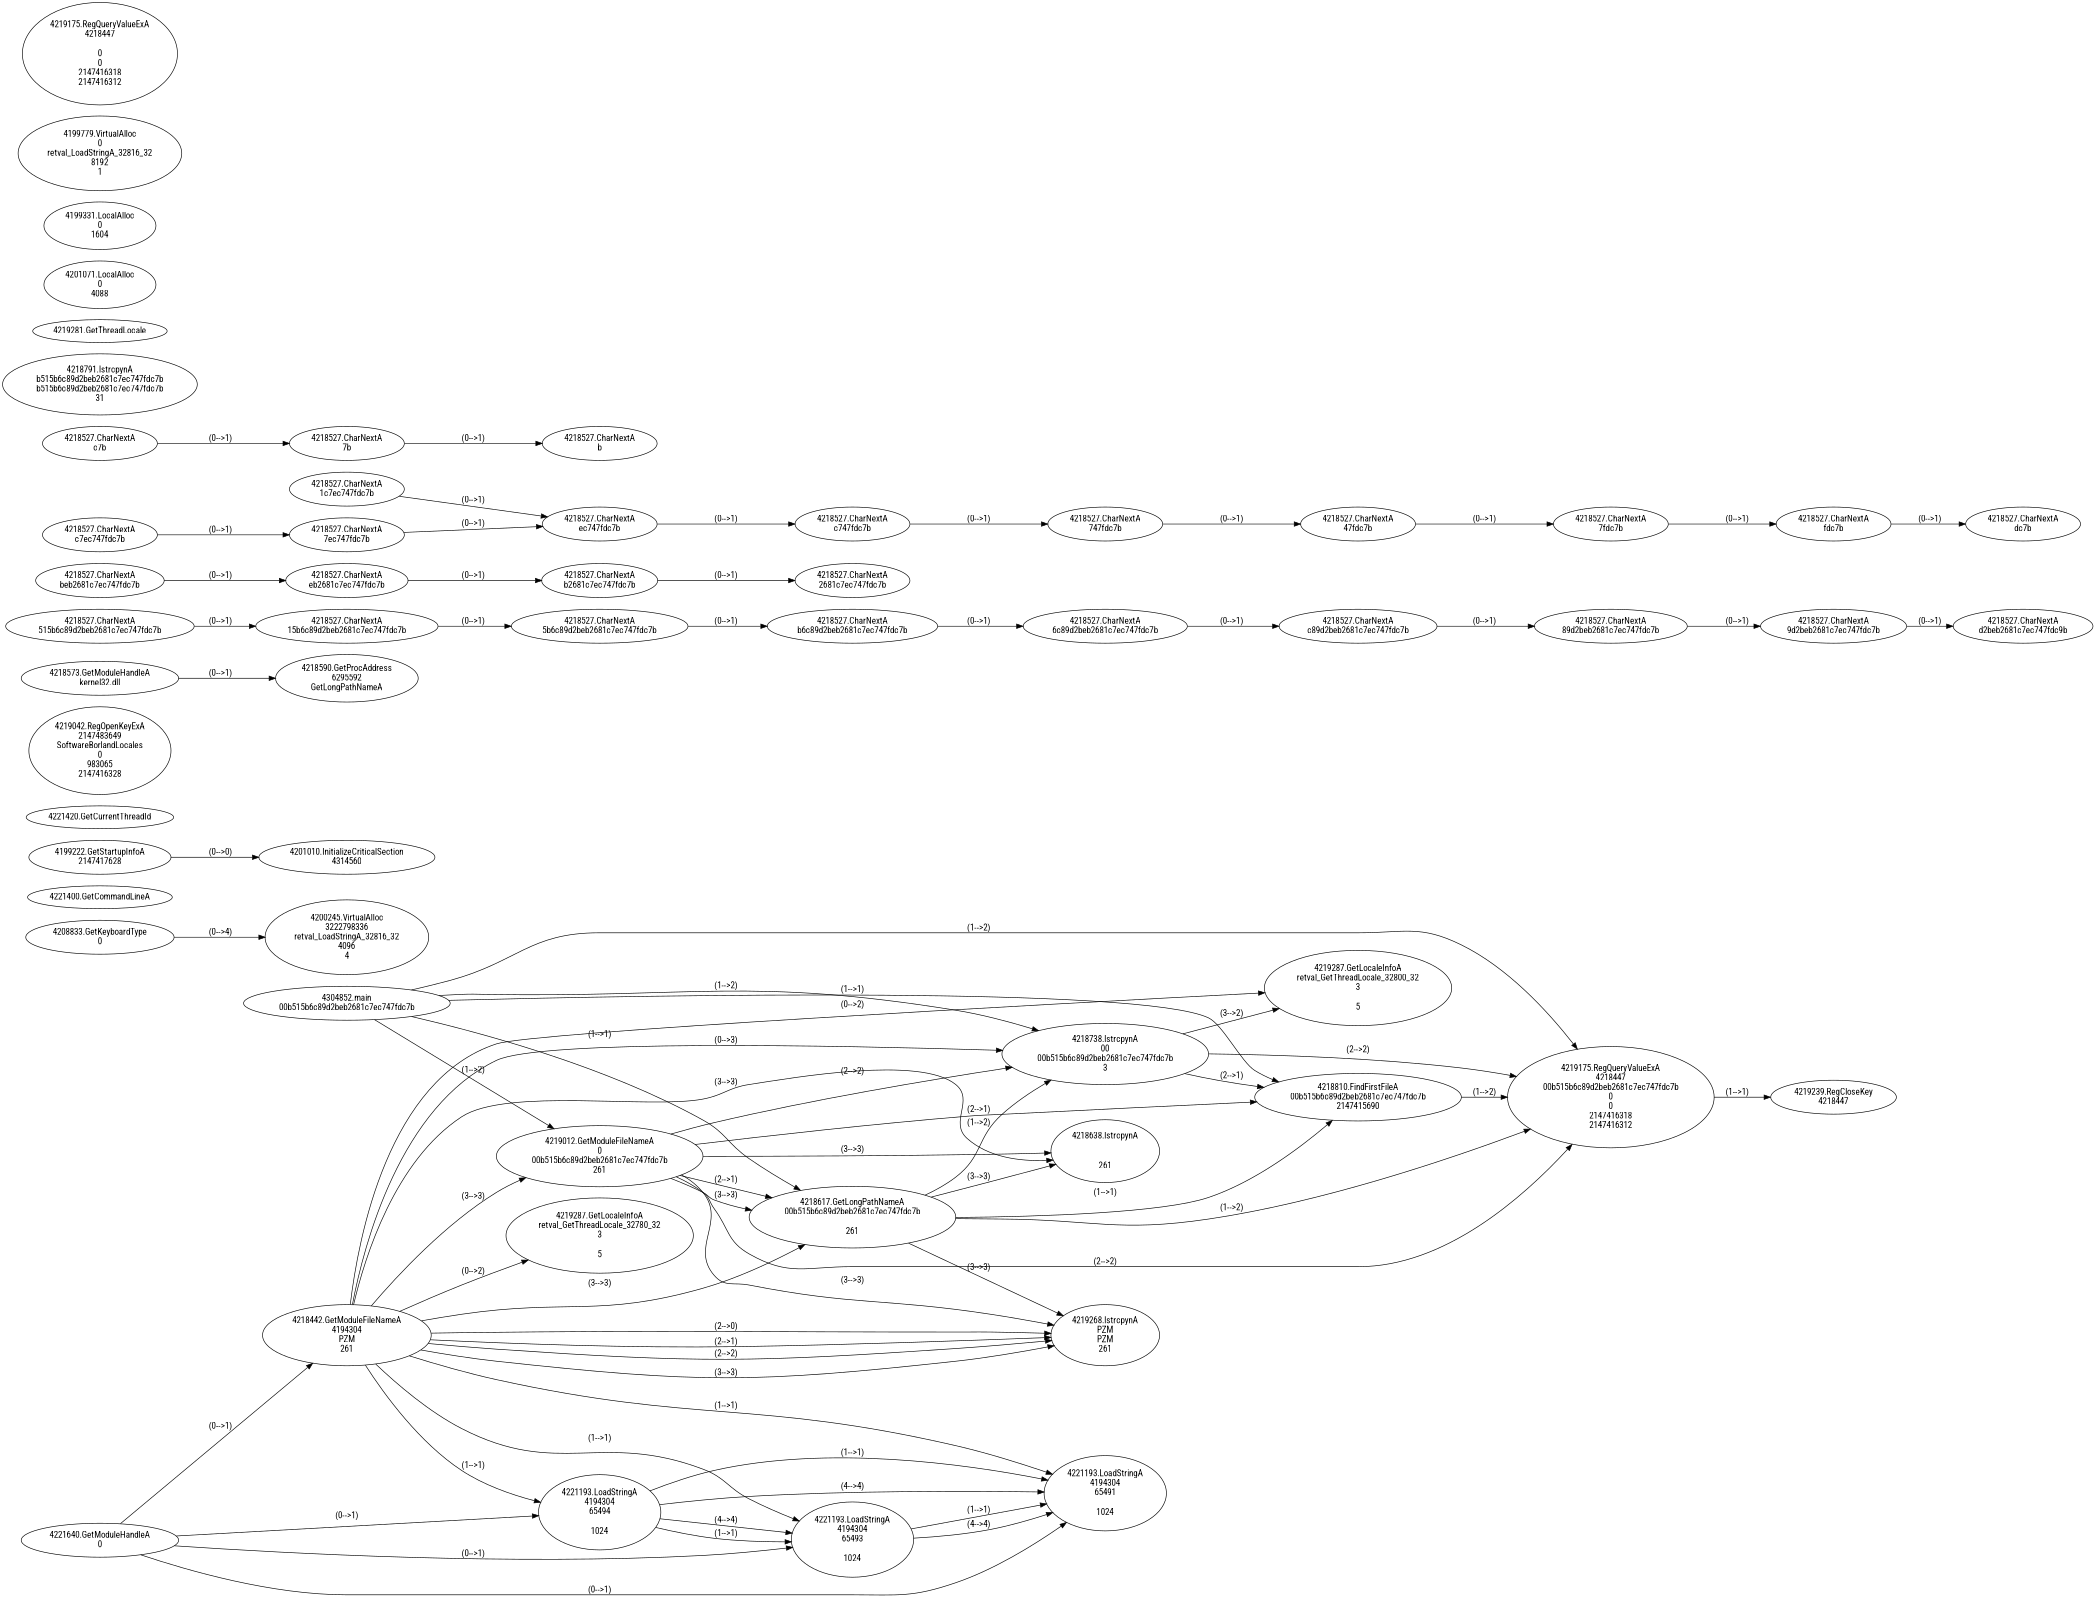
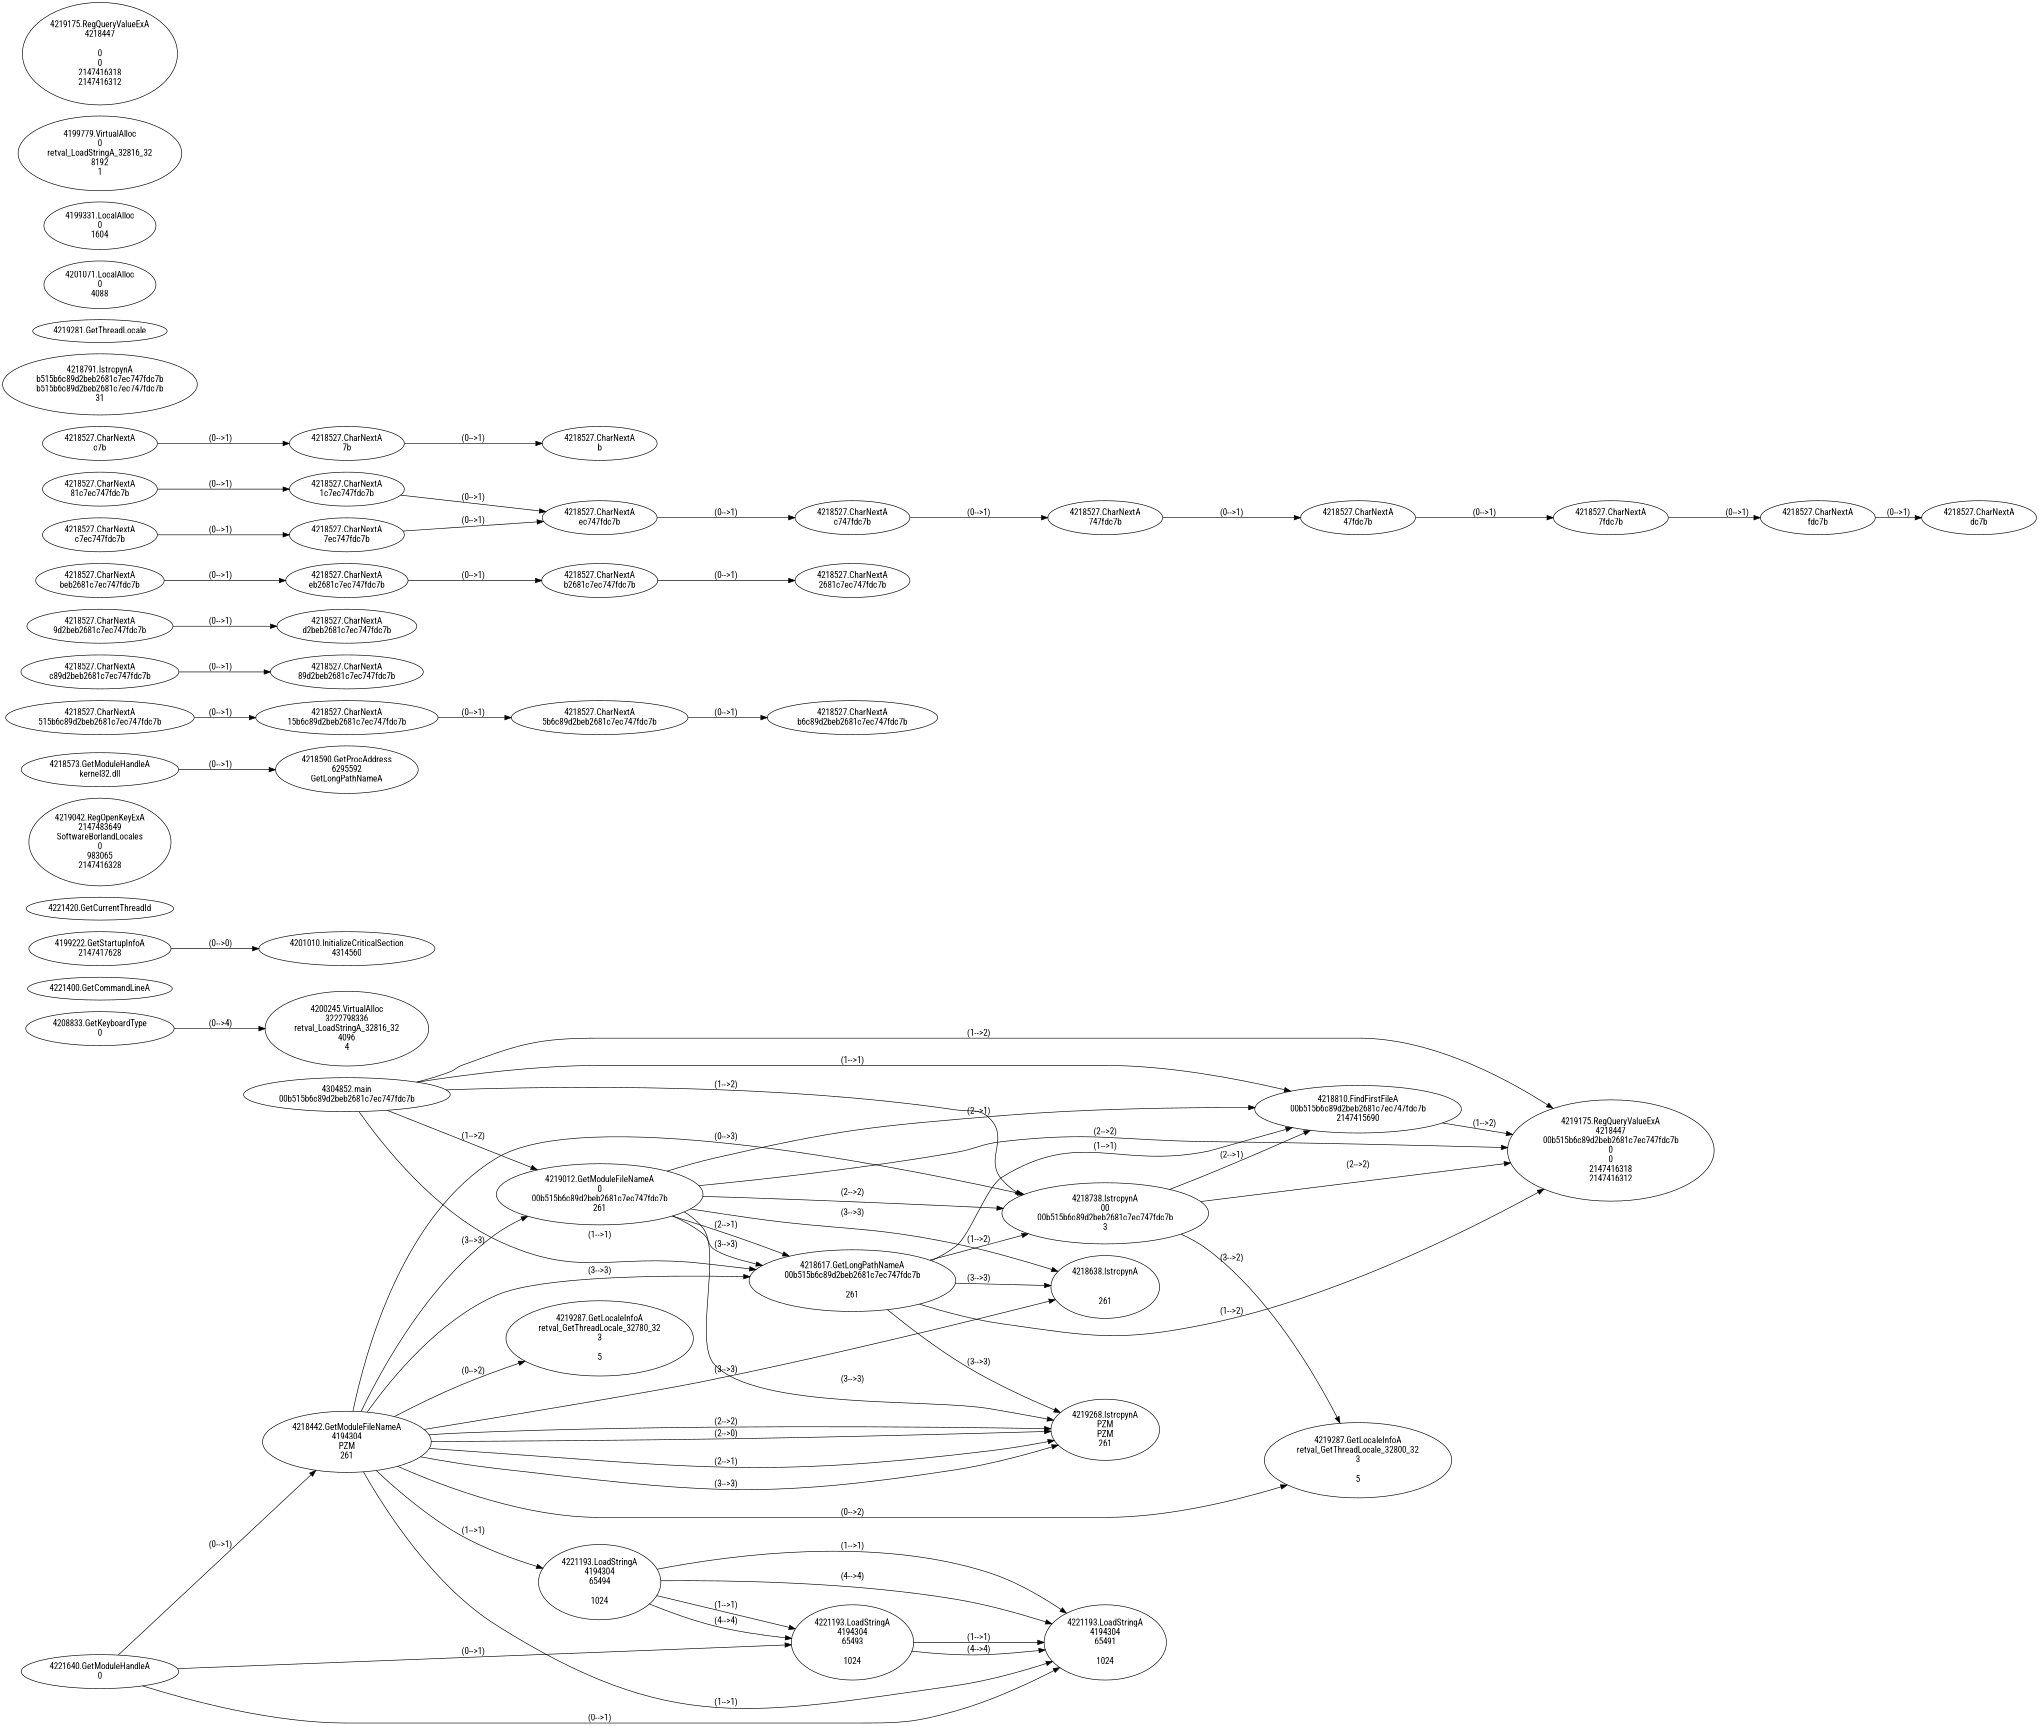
  digraph {
    fontname="Roboto Condensed"
    rankdir=LR
    node [fontname="Roboto Condensed"]
    edge [fontname="Roboto Condensed"]
    n1 [label="4304852.main\n00b515b6c89d2beb2681c7ec747fdc7b"]
    n2 [label="4219012.GetModuleFileNameA\n0\n00b515b6c89d2beb2681c7ec747fdc7b\n261"]
    n3 [label="4218617.GetLongPathNameA\n00b515b6c89d2beb2681c7ec747fdc7b\n\n261"]
    n4 [label="4218738.lstrcpynA\n00\n00b515b6c89d2beb2681c7ec747fdc7b\n3"]
    n5 [label="4218810.FindFirstFileA\n00b515b6c89d2beb2681c7ec747fdc7b\n2147415690"]
    n6 [label="4219175.RegQueryValueExA\n4218447\n00b515b6c89d2beb2681c7ec747fdc7b\n0\n0\n2147416318\n2147416312"]
    n7 [label="4219268.lstrcpynA\nPZM\nPZM\n261"]
    n8 [label="4218638.lstrcpynA\n\n\n261"]
    n9 [label="4219287.GetLocaleInfoA\nretval_GetThreadLocale_32800_32\n3\n\n5"]
-   n10 [label="4219239.RegCloseKey\n4218447"]
    n11 [label="4221640.GetModuleHandleA\n0"]
    n12 [label="4218442.GetModuleFileNameA\n4194304\nPZM\n261"]
    n13 [label="4221193.LoadStringA\n4194304\n65494\n\n1024"]
    n14 [label="4221193.LoadStringA\n4194304\n65493\n\n1024"]
    n15 [label="4221193.LoadStringA\n4194304\n65491\n\n1024"]
    n16 [label="4219287.GetLocaleInfoA\nretval_GetThreadLocale_32780_32\n3\n\n5"]
    n17 [label="4208833.GetKeyboardType\n0"]
    n18 [label="4200245.VirtualAlloc\n3222798336\nretval_LoadStringA_32816_32\n4096\n4"]
    n19 [label="4221400.GetCommandLineA\n"]
    n20 [label="4199222.GetStartupInfoA\n2147417628"]
    n21 [label="4201010.InitializeCriticalSection\n4314560"]
    n22 [label="4221420.GetCurrentThreadId\n"]
    n23 [label="4219042.RegOpenKeyExA\n2147483649\nSoftware\Borland\Locales\n0\n983065\n2147416328"]
    n24 [label="4218573.GetModuleHandleA\nkernel32.dll"]
    n25 [label="4218590.GetProcAddress\n6295592\nGetLongPathNameA"]
    n26 [label="4218527.CharNextA\n515b6c89d2beb2681c7ec747fdc7b"]
    n27 [label="4218527.CharNextA\n15b6c89d2beb2681c7ec747fdc7b"]
    n28 [label="4218527.CharNextA\n5b6c89d2beb2681c7ec747fdc7b"]
    n29 [label="4218527.CharNextA\nb6c89d2beb2681c7ec747fdc7b"]
-   n30 [label="4218527.CharNextA\n6c89d2beb2681c7ec747fdc7b"]
    n31 [label="4218527.CharNextA\nc89d2beb2681c7ec747fdc7b"]
    n32 [label="4218527.CharNextA\n89d2beb2681c7ec747fdc7b"]
    n33 [label="4218527.CharNextA\n9d2beb2681c7ec747fdc7b"]
-   n34 [label="4218527.CharNextA\nd2beb2681c7ec747fdc9b"]
+   n34 [label="4218527.CharNextA\nd2beb2681c7ec747fdc7b"]
    n35 [label="4218527.CharNextA\nbeb2681c7ec747fdc7b"]
    n36 [label="4218527.CharNextA\neb2681c7ec747fdc7b"]
    n37 [label="4218527.CharNextA\nb2681c7ec747fdc7b"]
    n38 [label="4218527.CharNextA\n2681c7ec747fdc7b"]
+   n39 [label="4218527.CharNextA\n81c7ec747fdc7b"]
    n40 [label="4218527.CharNextA\n1c7ec747fdc7b"]
    n41 [label="4218527.CharNextA\nec747fdc7b"]
    n42 [label="4218527.CharNextA\nc7ec747fdc7b"]
    n43 [label="4218527.CharNextA\n7ec747fdc7b"]
    n44 [label="4218527.CharNextA\nc747fdc7b"]
    n45 [label="4218527.CharNextA\n747fdc7b"]
    n46 [label="4218527.CharNextA\n47fdc7b"]
    n47 [label="4218527.CharNextA\n7fdc7b"]
    n48 [label="4218527.CharNextA\nfdc7b"]
    n49 [label="4218527.CharNextA\ndc7b"]
    n50 [label="4218527.CharNextA\nc7b"]
    n51 [label="4218527.CharNextA\n7b"]
    n52 [label="4218527.CharNextA\nb"]
    n53 [label="4218791.lstrcpynA\nb515b6c89d2beb2681c7ec747fdc7b\nb515b6c89d2beb2681c7ec747fdc7b\n31"]
    n54 [label="4219281.GetThreadLocale\n"]
    n55 [label="4201071.LocalAlloc\n0\n4088"]
    n56 [label="4199331.LocalAlloc\n0\n1604"]
    n57 [label="4199779.VirtualAlloc\n0\nretval_LoadStringA_32816_32\n8192\n1"]
    n58 [label="4219175.RegQueryValueExA\n4218447\n\n0\n0\n2147416318\n2147416312"]
    n1 -> n2 [label="(1-->2)"]
    n1 -> n3 [label="(1-->1)"]
    n1 -> n4 [label="(1-->2)"]
    n1 -> n5 [label="(1-->1)"]
    n1 -> n6 [label="(1-->2)"]
    n2 -> n3 [label="(2-->1)"]
    n2 -> n3 [label="(3-->3)"]
    n2 -> n4 [label="(2-->2)"]
    n2 -> n5 [label="(2-->1)"]
    n2 -> n6 [label="(2-->2)"]
    n2 -> n7 [label="(3-->3)"]
    n2 -> n8 [label="(3-->3)"]
    n3 -> n4 [label="(1-->2)"]
    n3 -> n5 [label="(1-->1)"]
    n3 -> n6 [label="(1-->2)"]
    n3 -> n7 [label="(3-->3)"]
    n3 -> n8 [label="(3-->3)"]
    n4 -> n5 [label="(2-->1)"]
    n4 -> n6 [label="(2-->2)"]
    n4 -> n9 [label="(3-->2)"]
    n5 -> n6 [label="(1-->2)"]
-   n6 -> n10 [label="(1-->1)"]
    n11 -> n12 [label="(0-->1)"]
-   n11 -> n13 [label="(0-->1)"]
    n11 -> n14 [label="(0-->1)"]
    n11 -> n15 [label="(0-->1)"]
    n12 -> n2 [label="(3-->3)"]
    n12 -> n3 [label="(3-->3)"]
    n12 -> n4 [label="(0-->3)"]
    n12 -> n7 [label="(2-->1)"]
    n12 -> n7 [label="(2-->2)"]
    n12 -> n7 [label="(3-->3)"]
    n12 -> n7 [label="(2-->0)"]
    n12 -> n8 [label="(3-->3)"]
    n12 -> n9 [label="(0-->2)"]
    n12 -> n13 [label="(1-->1)"]
-   n12 -> n14 [label="(1-->1)"]
    n12 -> n15 [label="(1-->1)"]
    n12 -> n16 [label="(0-->2)"]
    n13 -> n14 [label="(1-->1)"]
    n13 -> n14 [label="(4-->4)"]
    n13 -> n15 [label="(1-->1)"]
    n13 -> n15 [label="(4-->4)"]
    n14 -> n15 [label="(1-->1)"]
    n14 -> n15 [label="(4-->4)"]
    n17 -> n18 [label="(0-->4)"]
    n20 -> n21 [label="(0-->0)"]
    n24 -> n25 [label="(0-->1)"]
    n26 -> n27 [label="(0-->1)"]
    n27 -> n28 [label="(0-->1)"]
    n28 -> n29 [label="(0-->1)"]
-   n29 -> n30 [label="(0-->1)"]
-   n30 -> n31 [label="(0-->1)"]
    n31 -> n32 [label="(0-->1)"]
-   n32 -> n33 [label="(0-->1)"]
    n33 -> n34 [label="(0-->1)"]
    n35 -> n36 [label="(0-->1)"]
    n36 -> n37 [label="(0-->1)"]
    n37 -> n38 [label="(0-->1)"]
+   n39 -> n40 [label="(0-->1)"]
    n40 -> n41 [label="(0-->1)"]
    n41 -> n44 [label="(0-->1)"]
    n42 -> n43 [label="(0-->1)"]
    n43 -> n41 [label="(0-->1)"]
    n44 -> n45 [label="(0-->1)"]
    n45 -> n46 [label="(0-->1)"]
    n46 -> n47 [label="(0-->1)"]
    n47 -> n48 [label="(0-->1)"]
    n48 -> n49 [label="(0-->1)"]
    n50 -> n51 [label="(0-->1)"]
    n51 -> n52 [label="(0-->1)"]
  }
